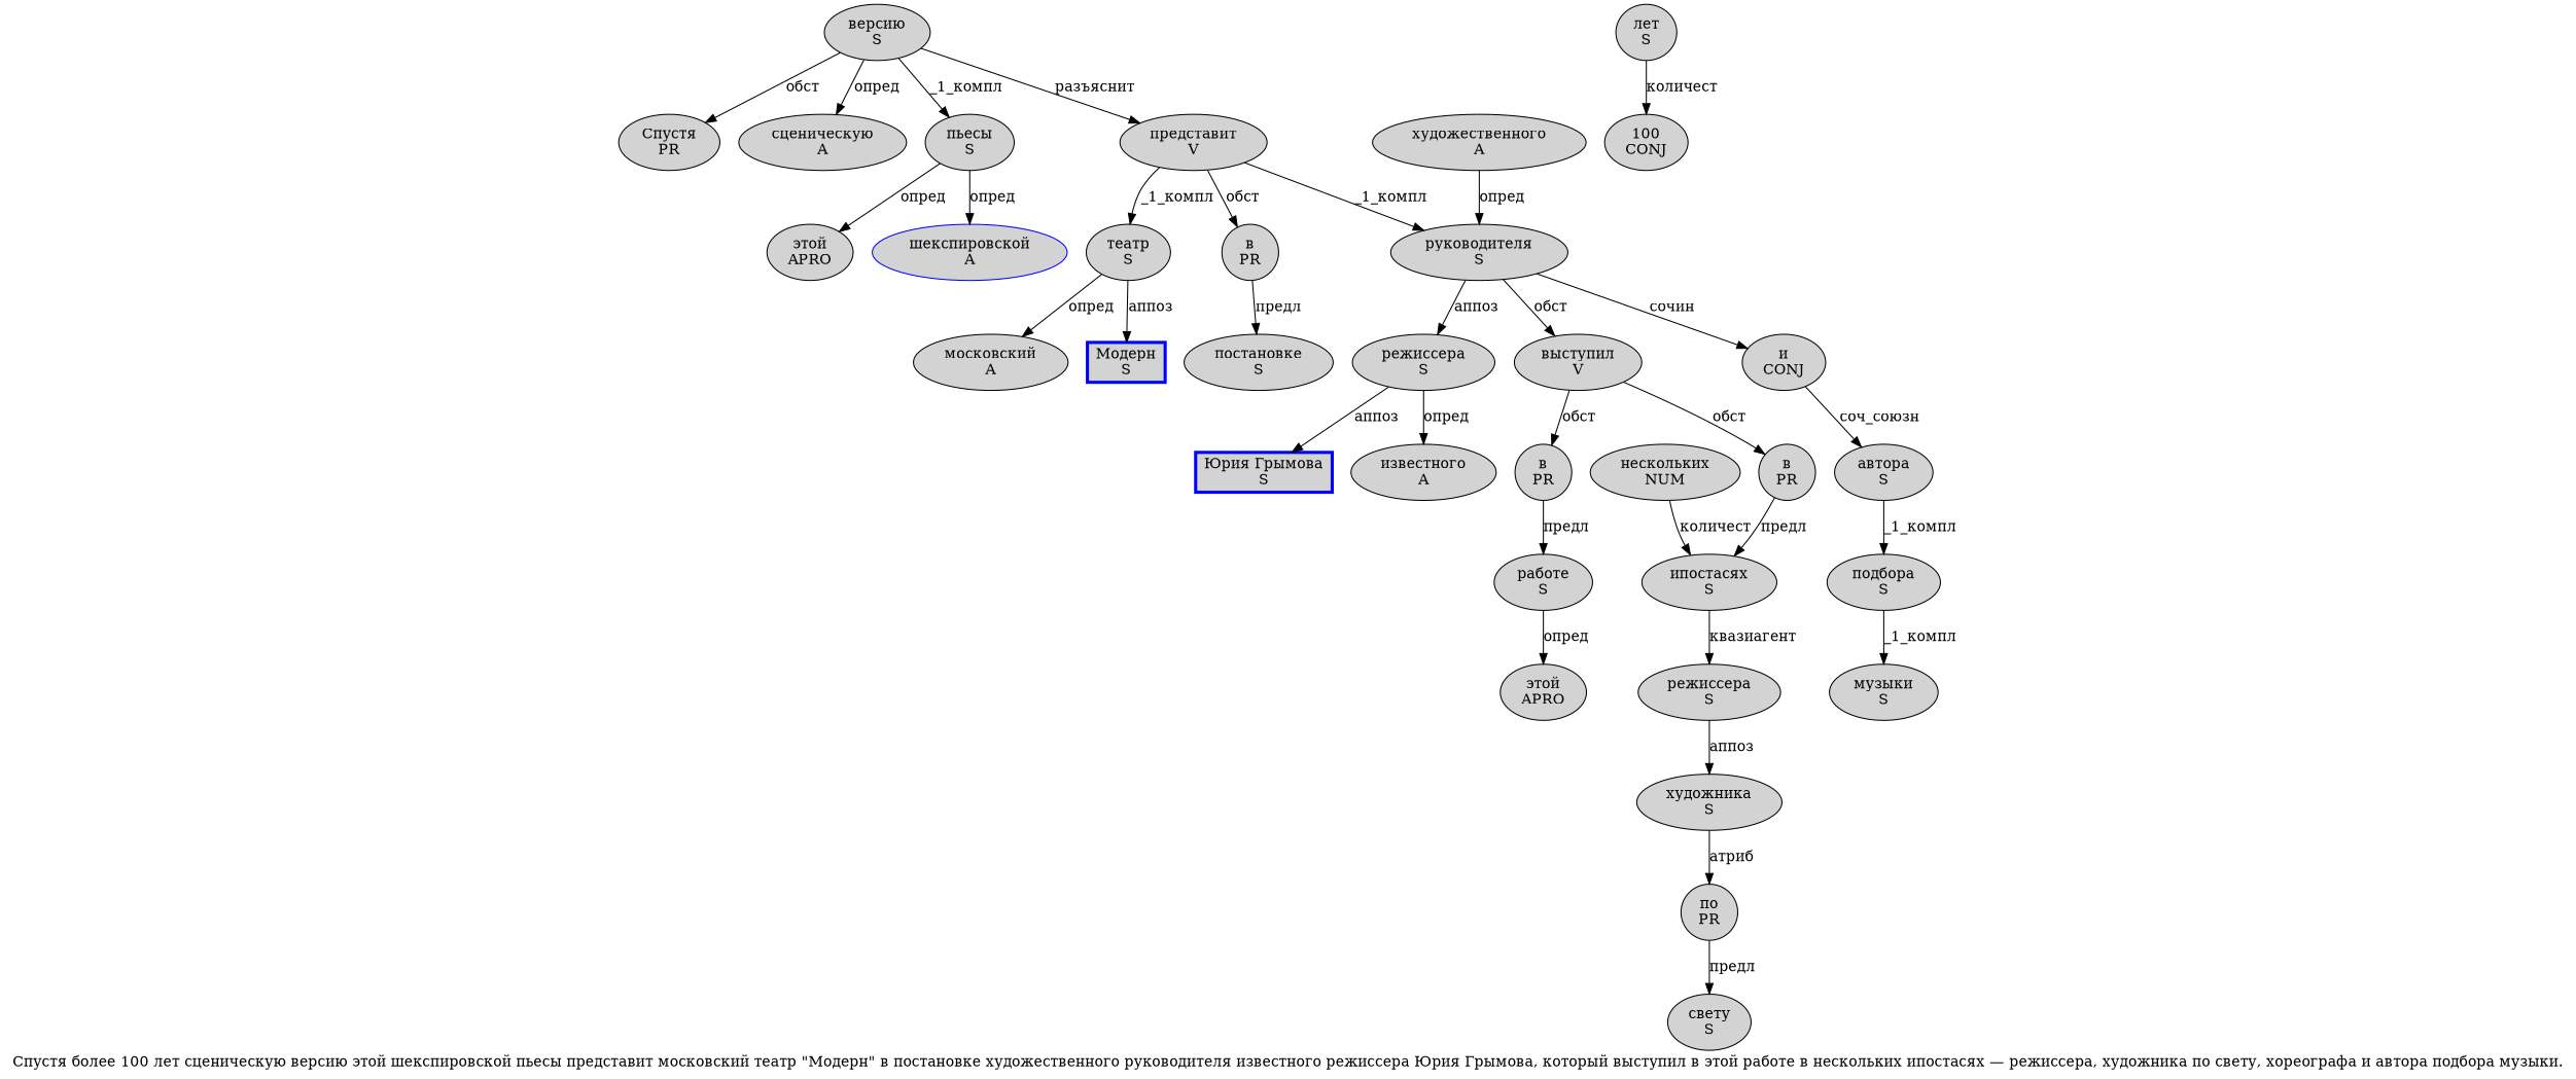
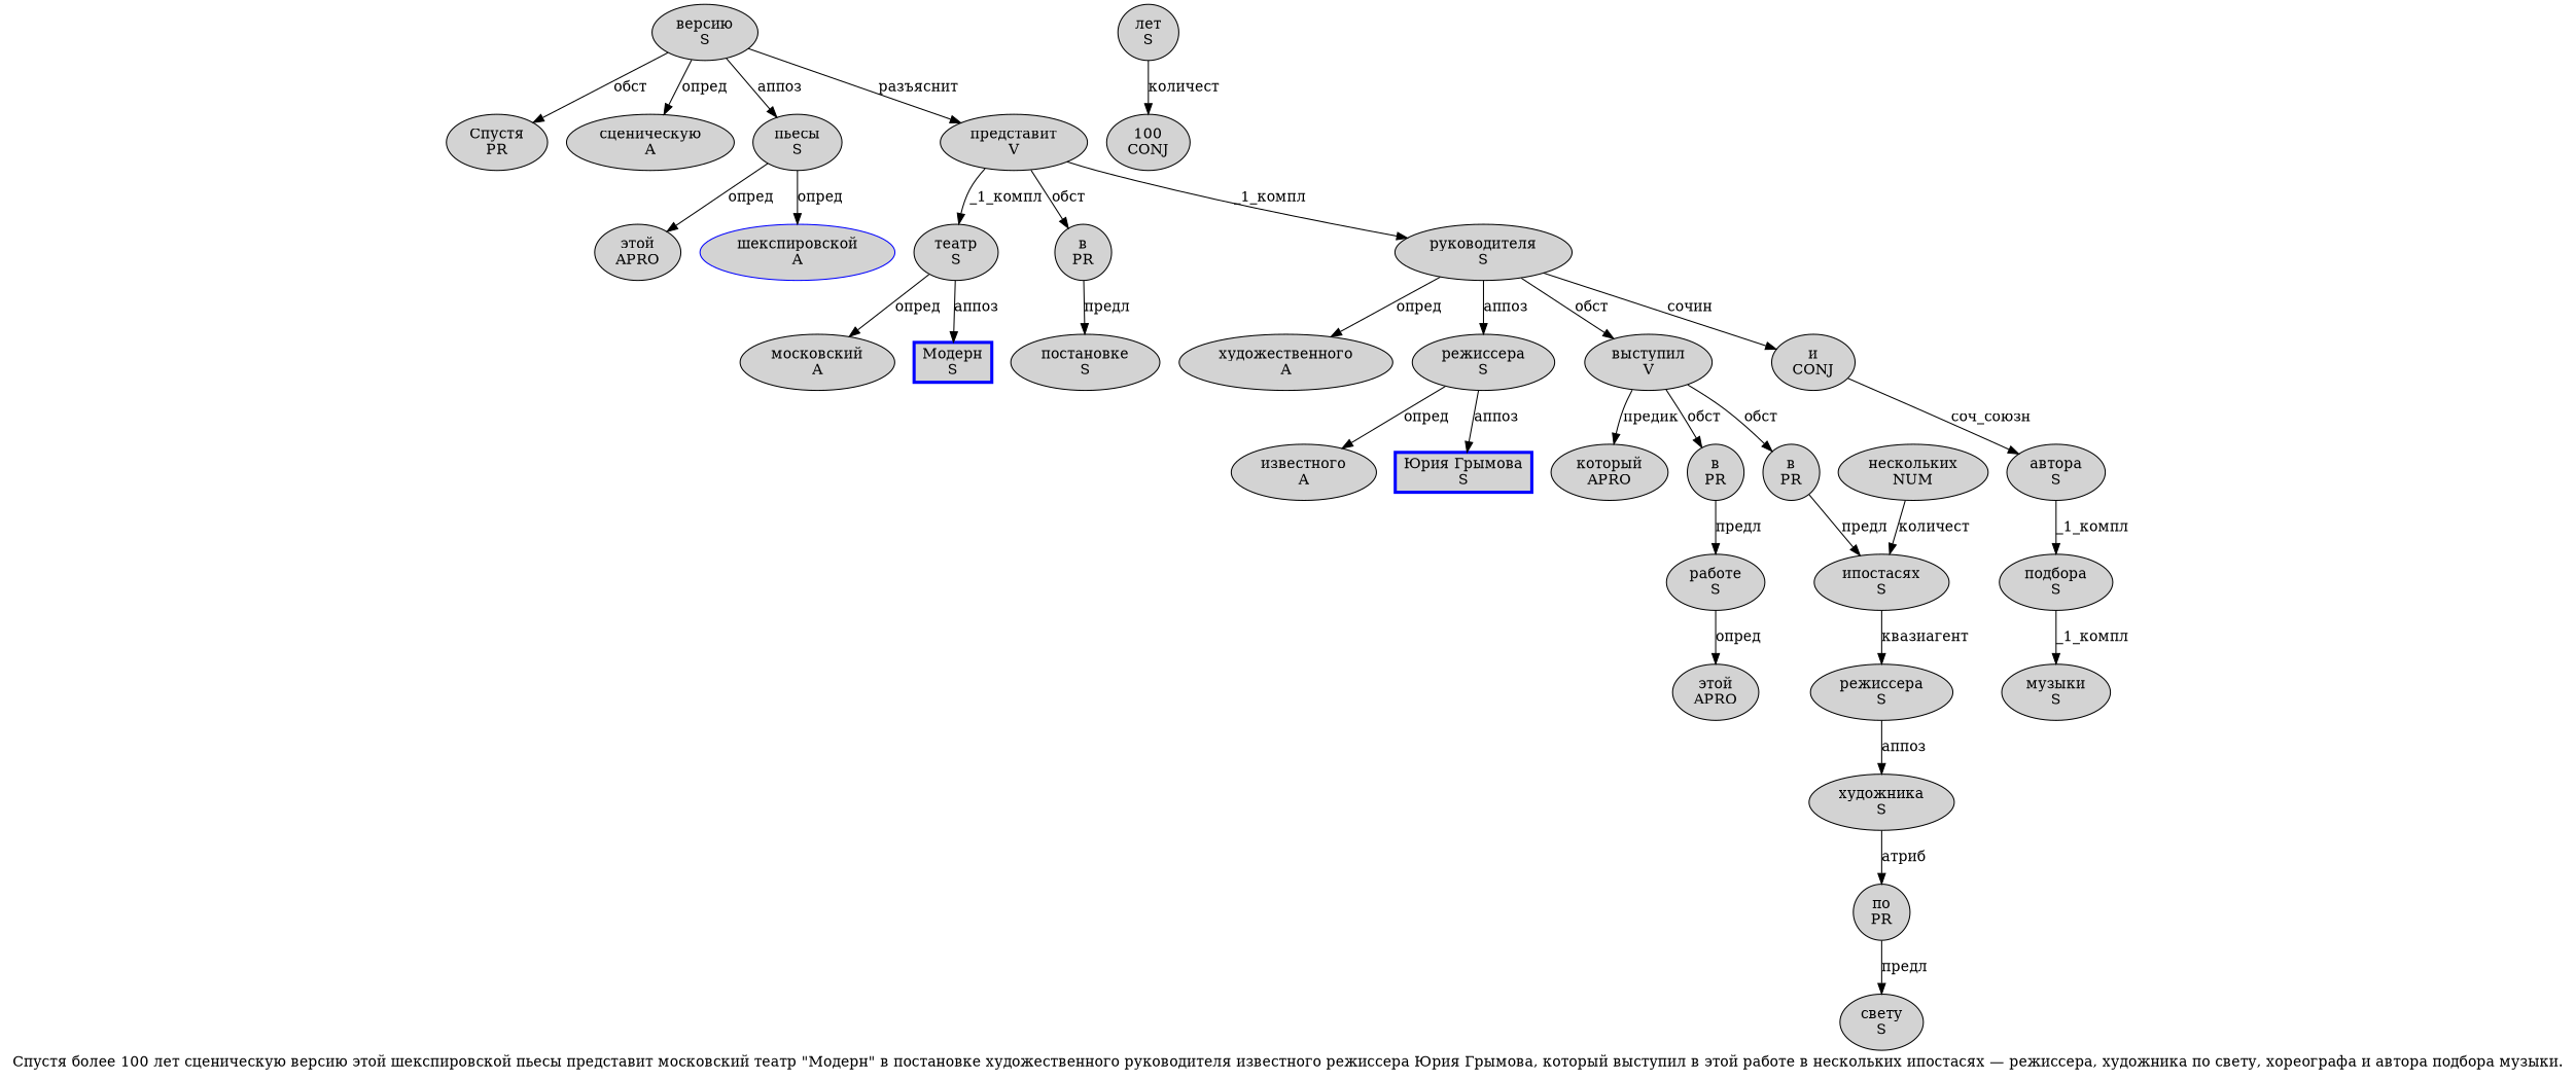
  digraph {
    label="Спустя более 100 лет сценическую версию этой шекспировской пьесы представит московский театр \"Модерн\" в постановке художественного руководителя известного режиссера Юрия Грымова, который выступил в этой работе в нескольких ипостасях — режиссера, художника по свету, хореографа и автора подбора музыки."
    node [fillcolor=lightgray penwidth=1 shape=ellipse style=filled]
    n1 [label="Спустя\nPR"]
    n2 [label="лет\nS"]
    n3 [label="100\nCONJ"]
    n4 [label="сценическую\nA"]
    n5 [label="версию\nS"]
    n6 [label="пьесы\nS"]
    n7 [label="представит\nV"]
    n8 [label="этой\nAPRO"]
    n9 [color=blue label="шекспировской\nA"]
    n10 [label="театр\nS"]
    n11 [label="в\nPR"]
    n12 [label="руководителя\nS"]
    n13 [label="московский\nA"]
    n14 [color=blue label="Модерн\nS" penwidth=3 shape=box]
    n15 [label="постановке\nS"]
    n16 [label="художественного\nA"]
    n17 [label="режиссера\nS"]
    n18 [label="выступил\nV"]
    n19 [label="и\nCONJ"]
    n20 [label="известного\nA"]
    n21 [color=blue label="Юрия Грымова\nS" penwidth=3 shape=box]
+   n22 [label="который\nAPRO"]
    n23 [label="в\nPR"]
    n24 [label="в\nPR"]
    n25 [label="автора\nS"]
    n26 [label="работе\nS"]
    n27 [label="ипостасях\nS"]
    n28 [label="этой\nAPRO"]
    n29 [label="режиссера\nS"]
    n30 [label="нескольких\nNUM"]
    n31 [label="художника\nS"]
    n32 [label="по\nPR"]
    n33 [label="свету\nS"]
    n34 [label="подбора\nS"]
    n35 [label="музыки\nS"]
    n2 -> n3 [label="количест"]
    n5 -> n1 [label="обст"]
    n5 -> n4 [label="опред"]
-   n5 -> n6 [label="_1_компл"]
+   n5 -> n6 [label="аппоз"]
    n5 -> n7 [label="разъяснит"]
    n6 -> n8 [label="опред"]
    n6 -> n9 [label="опред"]
    n7 -> n10 [label="_1_компл"]
    n7 -> n11 [label="обст"]
    n7 -> n12 [label="_1_компл"]
    n10 -> n13 [label="опред"]
    n10 -> n14 [label="аппоз"]
    n11 -> n15 [label="предл"]
-   n16 -> n12 [label="опред"]
+   n12 -> n16 [label="опред"]
    n12 -> n17 [label="аппоз"]
    n12 -> n18 [label="обст"]
    n12 -> n19 [label="сочин"]
    n17 -> n20 [label="опред"]
    n17 -> n21 [label="аппоз"]
+   n18 -> n22 [label="предик"]
    n18 -> n23 [label="обст"]
    n18 -> n24 [label="обст"]
    n19 -> n25 [label="соч_союзн"]
    n23 -> n26 [label="предл"]
    n24 -> n27 [label="предл"]
    n25 -> n34 [label="_1_компл"]
    n26 -> n28 [label="опред"]
    n27 -> n29 [label="квазиагент"]
    n29 -> n31 [label="аппоз"]
    n30 -> n27 [label="количест"]
    n31 -> n32 [label="атриб"]
    n32 -> n33 [label="предл"]
    n34 -> n35 [label="_1_компл"]
  }
